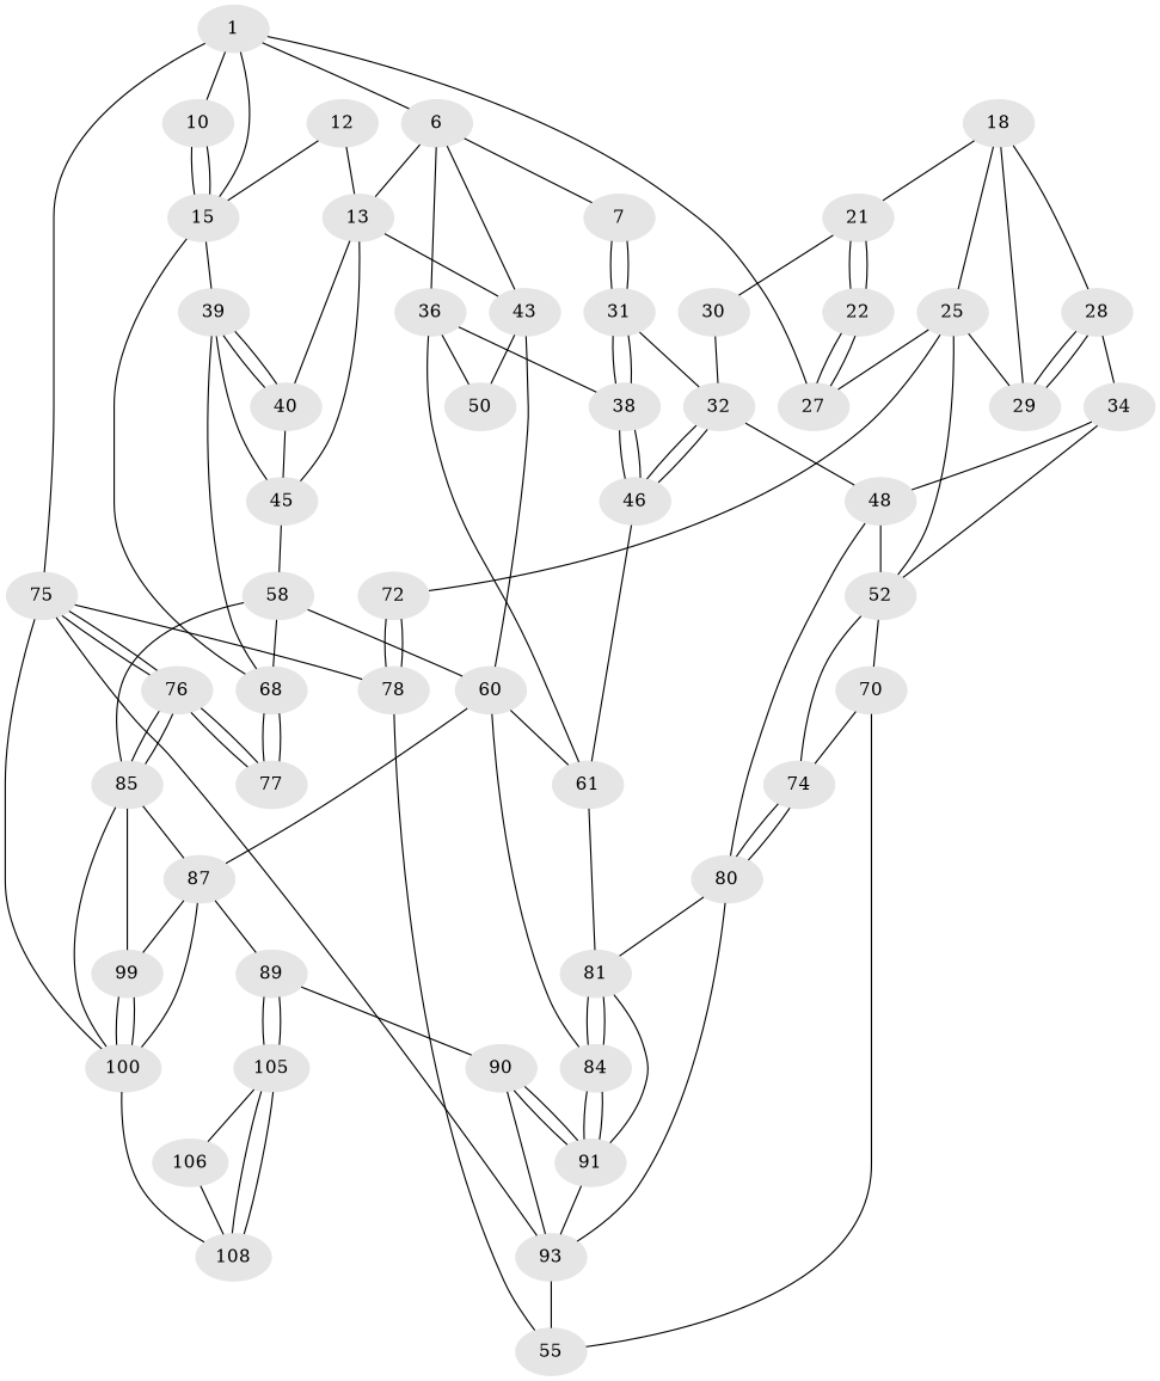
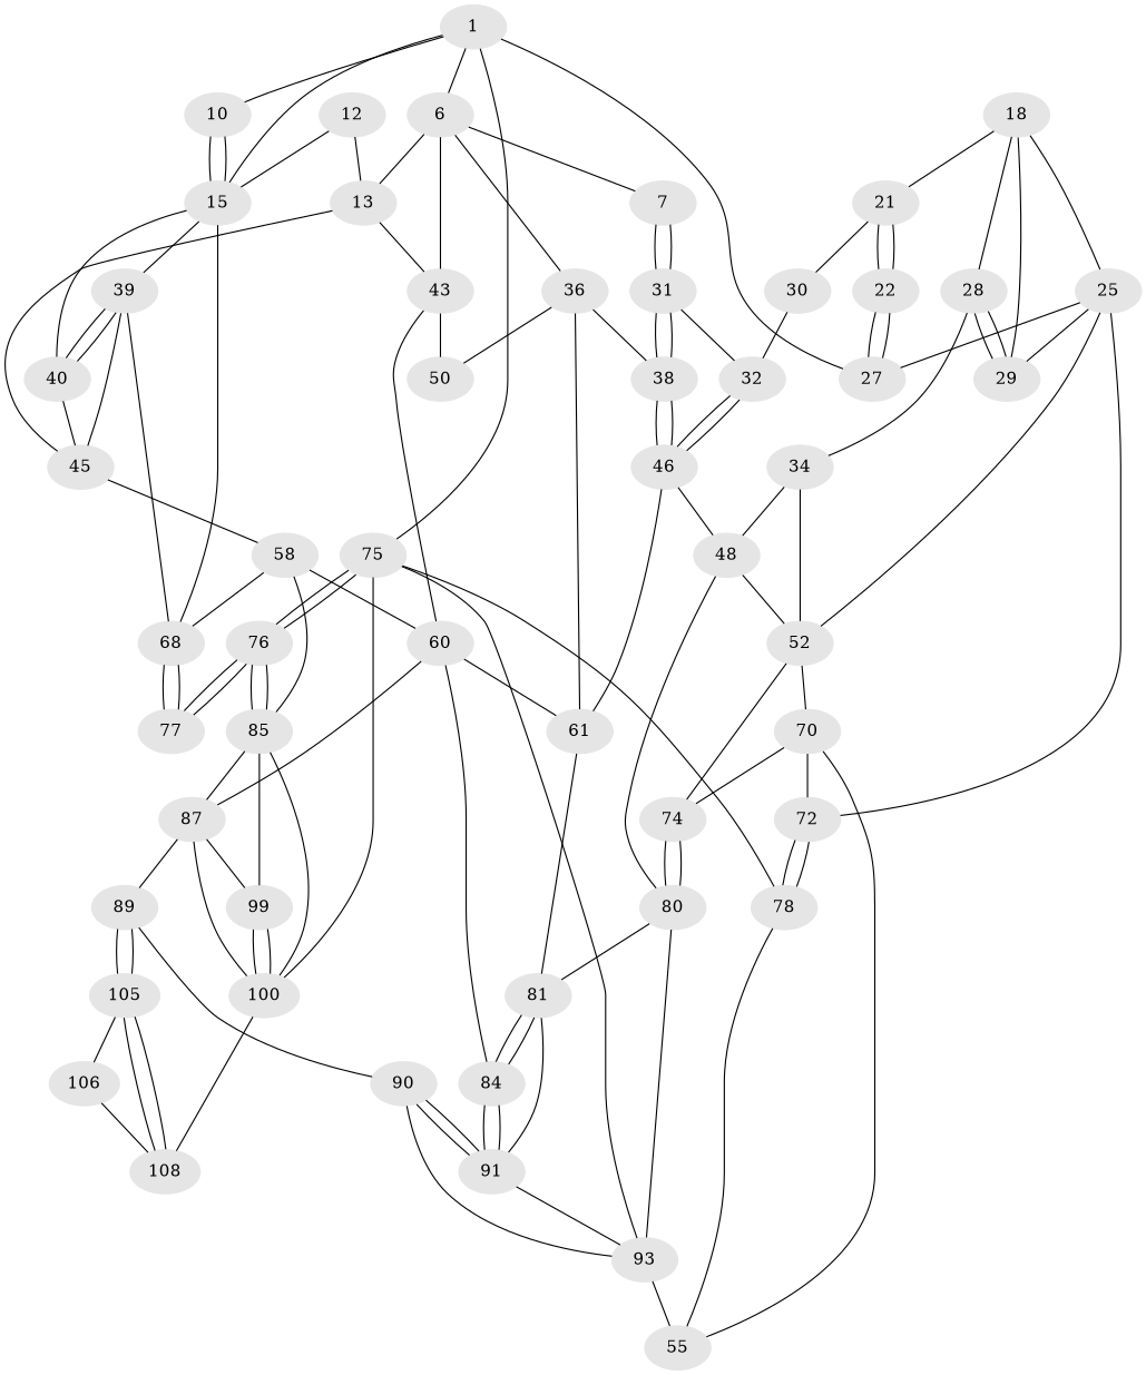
  graph {
    node [color=gray90 style=filled]
    1 [super="+2+5"]
    6 [super="+14"]
    10 [super="+11"]
    15 [super="+16"]
    27
    75 [super="+79"]
    7
    13 [super="+41"]
    36 [super="+37+51"]
    43 [super="+44+56"]
    39 [super="+65"]
    68 [super="+69"]
    78
    76
    93 [super="+94+98"]
    100 [super="+101+104"]
    31
    32 [super="+33"]
    30
    40
    45 [super="+57"]
    38
    50
    61 [super="+62"]
    60 [super="+66"]
    12
    58 [super="+59"]
    77
    18 [super="+19+23"]
    21
    25 [super="+54+26"]
    28
    29
    22
    52 [super="+53+64"]
    72
    34 [super="+49"]
    70 [super="+71"]
    74
    48 [super="+63"]
    46 [super="+47"]
    80 [super="+83"]
    81 [super="+82"]
    84
    87 [super="+92+88"]
    85 [super="+102+86"]
    n47 [label=55 super="+96"]
    99
    91 [super="+97"]
    89
    108
    90
    105
    106 [super="+110"]
    1 -- 6
    1 -- 10
    1 -- 15
    1 -- 27
    1 -- 75 [weight=2]
    6 -- 7
    6 -- 13
    6 -- 36
    6 -- 43
    10 -- 15
    10 -- 15
    15 -- 39
    15 -- 68
    75 -- 78
    75 -- 76
    75 -- 76
    75 -- 93
    75 -- 100
    7 -- 31
    7 -- 31
    13 -- 43
-   13 -- 40
+   15 -- 40
    13 -- 45
    36 -- 38
    36 -- 50
    36 -- 61
    43 -- 50 [weight=2]
    43 -- 60
    39 -- 68
    39 -- 40
    39 -- 40
    39 -- 45
    68 -- 77 [weight=2]
    68 -- 77
    78 -- n47
    76 -- 77
    76 -- 77
    76 -- 85
    76 -- 85
    93 -- n47 [weight=2]
    100 -- 108
    31 -- 32
    31 -- 38
    31 -- 38
    32 -- 46
    32 -- 46
    30 -- 32
    40 -- 45
    45 -- 58
    38 -- 46
    38 -- 46
    61 -- 81
    60 -- 61
    60 -- 84
    60 -- 87
    12 -- 15
    12 -- 13
    58 -- 68
    58 -- 60
    58 -- 85
    18 -- 21
    18 -- 25
    18 -- 28
    18 -- 29
    21 -- 30
    21 -- 22
    21 -- 22
    25 -- 27
    25 -- 29
    25 -- 52
    25 -- 72
    28 -- 29
    28 -- 29
    28 -- 34
    22 -- 27
    22 -- 27
    52 -- 70
    52 -- 74
    72 -- 78
    72 -- 78
    34 -- 52
    34 -- 48
+   70 -- 72
    70 -- 74
    70 -- n47
    74 -- 80
    74 -- 80
    48 -- 52
    48 -- 80
    46 -- 61
-   32 -- 48
+   46 -- 48
    80 -- 93
    80 -- 81
    81 -- 84
    81 -- 84
    81 -- 91
    84 -- 91
    84 -- 91
    87 -- 100
    87 -- 99
    87 -- 89
    85 -- 100
    85 -- 87
    85 -- 99
    99 -- 100
    99 -- 100
    91 -- 93
    89 -- 90
    89 -- 105
    89 -- 105
    90 -- 93
    90 -- 91
    90 -- 91
    105 -- 108
    105 -- 108
    105 -- 106
    106 -- 108
  }
